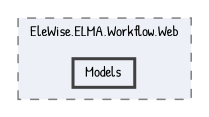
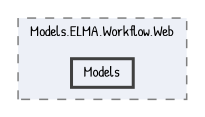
  digraph {
    compound=true
    fontname="Patrick Hand"
    n1 [color=grey25 fillcolor="#edf0f7" fontname="Patrick Hand" fontsize=10 height=0.2 label=Models shape=box style="filled,bold" width=0.4]
    subgraph cluster_1 {
      bgcolor="#edf0f7"
      fontsize=10
-     label="EleWise.ELMA.Workflow.Web"
+     label="Models.ELMA.Workflow.Web"
      pencolor=grey50
      style="filled,dashed"
      n1
    }
  }
